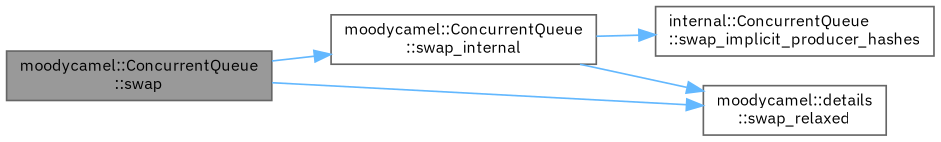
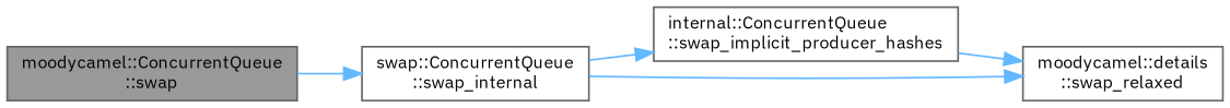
  digraph {
    fontname="IBM Plex Sans"
    rankdir=LR
    node [color=grey40 fillcolor=white fontname="IBM Plex Sans" fontsize=10 shape=box style=filled]
    edge [color=steelblue1 fontname="IBM Plex Sans" fontsize=10 labelfontname=Helvetica labelfontsize=10 style=solid]
    n1 [color=gray40 fillcolor=grey60 fontcolor=black height=0.2 label="moodycamel::ConcurrentQueue\l::swap" width=0.4]
-   n2 [height=0.2 label="moodycamel::ConcurrentQueue\l::swap_internal" width=0.4]
+   n2 [height=0.2 label="swap::ConcurrentQueue\l::swap_internal" width=0.4]
    n3 [height=0.2 label="internal::ConcurrentQueue\l::swap_implicit_producer_hashes" width=0.4]
    n4 [height=0.2 label="moodycamel::details\l::swap_relaxed" width=0.4]
    n1 -> n2
    n2 -> n3
    n2 -> n4
-   n1 -> n4
+   n3 -> n4
  }
